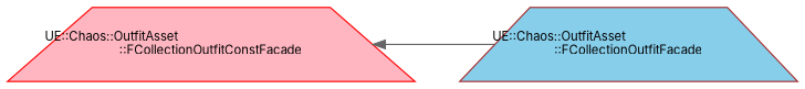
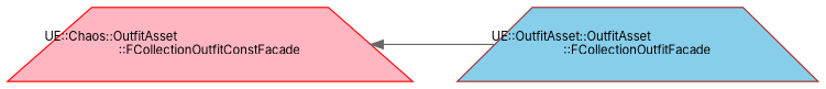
  digraph {
    rankdir=LR
    fontname=Inter
    node [fontname=Inter fontsize=10 shape=trapezium style=filled]
    n1 [color=red fillcolor=lightpink height=0.2 label="UE::Chaos::OutfitAsset\l::FCollectionOutfitConstFacade" width=0.4]
-   n2 [color=brown fillcolor=skyblue height=0.2 label="UE::Chaos::OutfitAsset\l::FCollectionOutfitFacade" width=0.4]
+   n2 [color=brown fillcolor=skyblue height=0.2 label="UE::OutfitAsset::OutfitAsset\l::FCollectionOutfitFacade" width=0.4]
    n1 -> n2 [color=gray40 dir=back fontname=Inter fontsize=10 labelfontname=Helvetica labelfontsize=10 style=solid]
  }
